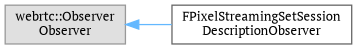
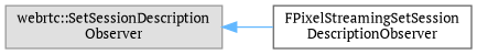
  digraph {
    rankdir=LR
    fontname="PT Serif"
    node [fontname="PT Serif" fontsize=10 shape=box style=filled]
-   n1 [color=grey60 fillcolor="#E0E0E0" height=0.2 label="webrtc::Observer\lObserver" width=0.4]
+   n1 [color=grey60 fillcolor="#E0E0E0" height=0.2 label="webrtc::SetSessionDescription\lObserver" width=0.4]
    n2 [color=grey40 fillcolor=white height=0.2 label="FPixelStreamingSetSession\lDescriptionObserver" width=0.4]
    n1 -> n2 [color=steelblue1 dir=back fontname="PT Serif" fontsize=10 labelfontname=Helvetica labelfontsize=10 style=solid]
  }
